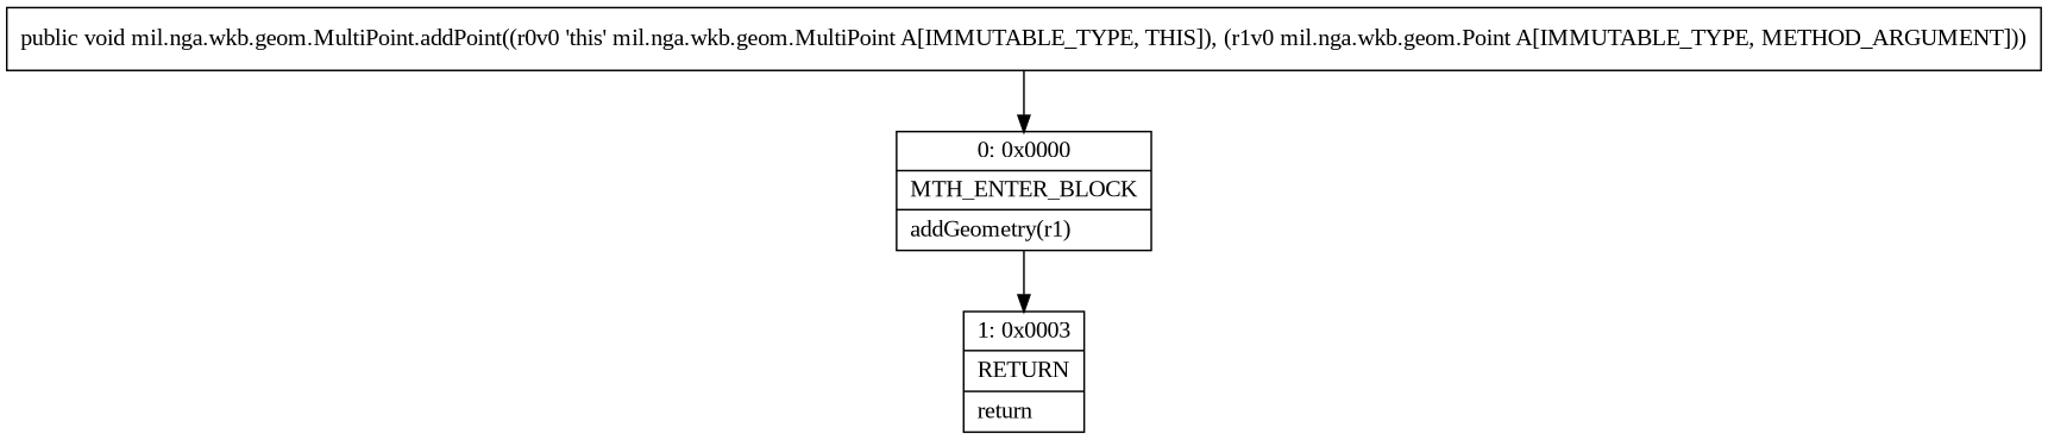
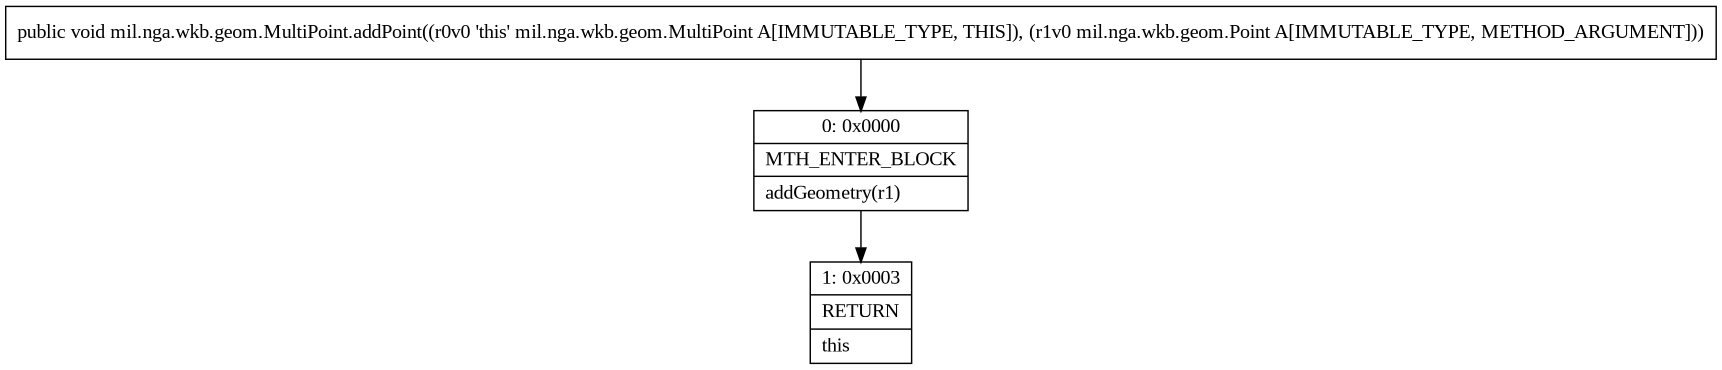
  digraph {
    fontname="Liberation Serif"
    node [shape=record fontname="Liberation Serif"]
    edge [fontname="Liberation Serif"]
    n1 [label="{0\:\ 0x0000|MTH_ENTER_BLOCK\l|addGeometry(r1)\l}"]
-   n2 [label="{1\:\ 0x0003|RETURN\l|return\l}"]
+   n2 [label="{1\:\ 0x0003|RETURN\l|this\l}"]
    n3 [label="{public void mil.nga.wkb.geom.MultiPoint.addPoint((r0v0 'this' mil.nga.wkb.geom.MultiPoint A[IMMUTABLE_TYPE, THIS]), (r1v0 mil.nga.wkb.geom.Point A[IMMUTABLE_TYPE, METHOD_ARGUMENT])) }"]
    n1 -> n2
    n3 -> n1
  }
